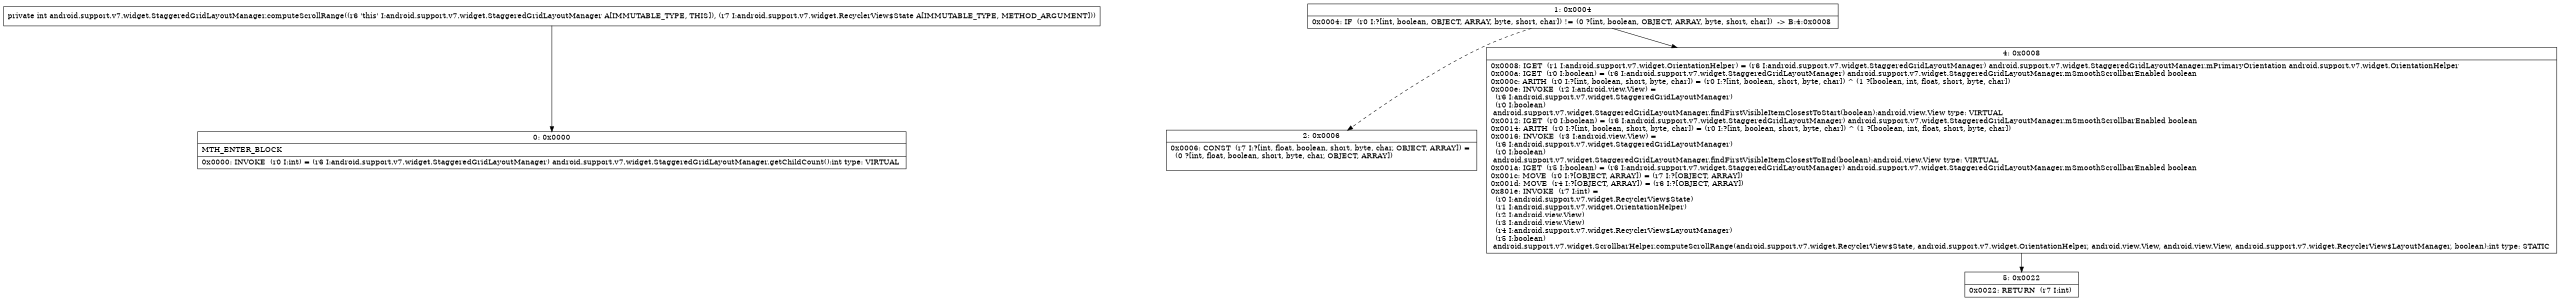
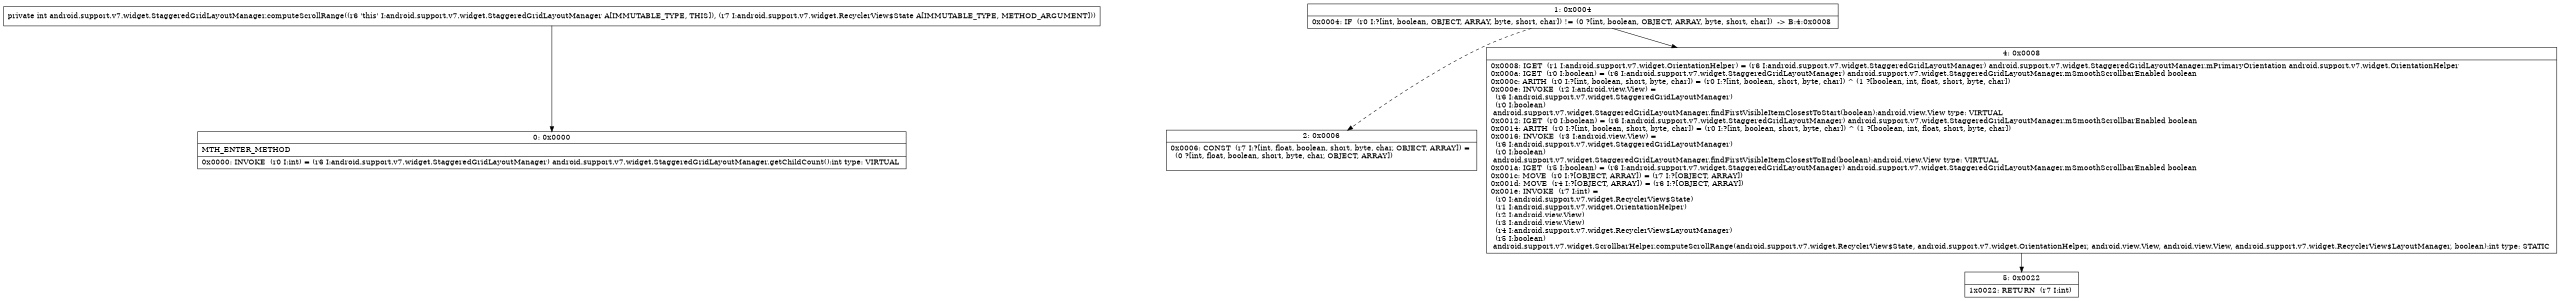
  digraph {
    node [shape=record]
-   n1 [label="{0\:\ 0x0000|MTH_ENTER_BLOCK\l|0x0000: INVOKE  (r0 I:int) = (r6 I:android.support.v7.widget.StaggeredGridLayoutManager) android.support.v7.widget.StaggeredGridLayoutManager.getChildCount():int type: VIRTUAL \l}"]
+   n1 [label="{0\:\ 0x0000|MTH_ENTER_METHOD\l|0x0000: INVOKE  (r0 I:int) = (r6 I:android.support.v7.widget.StaggeredGridLayoutManager) android.support.v7.widget.StaggeredGridLayoutManager.getChildCount():int type: VIRTUAL \l}"]
    n2 [label="{1\:\ 0x0004|0x0004: IF  (r0 I:?[int, boolean, OBJECT, ARRAY, byte, short, char]) != (0 ?[int, boolean, OBJECT, ARRAY, byte, short, char])  \-\> B:4:0x0008 \l}"]
    n3 [label="{2\:\ 0x0006|0x0006: CONST  (r7 I:?[int, float, boolean, short, byte, char, OBJECT, ARRAY]) = \l  (0 ?[int, float, boolean, short, byte, char, OBJECT, ARRAY])\l \l}"]
-   n4 [label="{4\:\ 0x0008|0x0008: IGET  (r1 I:android.support.v7.widget.OrientationHelper) = (r6 I:android.support.v7.widget.StaggeredGridLayoutManager) android.support.v7.widget.StaggeredGridLayoutManager.mPrimaryOrientation android.support.v7.widget.OrientationHelper \l0x000a: IGET  (r0 I:boolean) = (r6 I:android.support.v7.widget.StaggeredGridLayoutManager) android.support.v7.widget.StaggeredGridLayoutManager.mSmoothScrollbarEnabled boolean \l0x000c: ARITH  (r0 I:?[int, boolean, short, byte, char]) = (r0 I:?[int, boolean, short, byte, char]) ^ (1 ?[boolean, int, float, short, byte, char]) \l0x000e: INVOKE  (r2 I:android.view.View) = \l  (r6 I:android.support.v7.widget.StaggeredGridLayoutManager)\l  (r0 I:boolean)\l android.support.v7.widget.StaggeredGridLayoutManager.findFirstVisibleItemClosestToStart(boolean):android.view.View type: VIRTUAL \l0x0012: IGET  (r0 I:boolean) = (r6 I:android.support.v7.widget.StaggeredGridLayoutManager) android.support.v7.widget.StaggeredGridLayoutManager.mSmoothScrollbarEnabled boolean \l0x0014: ARITH  (r0 I:?[int, boolean, short, byte, char]) = (r0 I:?[int, boolean, short, byte, char]) ^ (1 ?[boolean, int, float, short, byte, char]) \l0x0016: INVOKE  (r3 I:android.view.View) = \l  (r6 I:android.support.v7.widget.StaggeredGridLayoutManager)\l  (r0 I:boolean)\l android.support.v7.widget.StaggeredGridLayoutManager.findFirstVisibleItemClosestToEnd(boolean):android.view.View type: VIRTUAL \l0x001a: IGET  (r5 I:boolean) = (r6 I:android.support.v7.widget.StaggeredGridLayoutManager) android.support.v7.widget.StaggeredGridLayoutManager.mSmoothScrollbarEnabled boolean \l0x001c: MOVE  (r0 I:?[OBJECT, ARRAY]) = (r7 I:?[OBJECT, ARRAY]) \l0x001d: MOVE  (r4 I:?[OBJECT, ARRAY]) = (r6 I:?[OBJECT, ARRAY]) \l0x801e: INVOKE  (r7 I:int) = \l  (r0 I:android.support.v7.widget.RecyclerView$State)\l  (r1 I:android.support.v7.widget.OrientationHelper)\l  (r2 I:android.view.View)\l  (r3 I:android.view.View)\l  (r4 I:android.support.v7.widget.RecyclerView$LayoutManager)\l  (r5 I:boolean)\l android.support.v7.widget.ScrollbarHelper.computeScrollRange(android.support.v7.widget.RecyclerView$State, android.support.v7.widget.OrientationHelper, android.view.View, android.view.View, android.support.v7.widget.RecyclerView$LayoutManager, boolean):int type: STATIC \l}"]
-   n5 [label="{5\:\ 0x0022|0x0022: RETURN  (r7 I:int) \l}"]
+   n4 [label="{4\:\ 0x0008|0x0008: IGET  (r1 I:android.support.v7.widget.OrientationHelper) = (r6 I:android.support.v7.widget.StaggeredGridLayoutManager) android.support.v7.widget.StaggeredGridLayoutManager.mPrimaryOrientation android.support.v7.widget.OrientationHelper \l0x000a: IGET  (r0 I:boolean) = (r6 I:android.support.v7.widget.StaggeredGridLayoutManager) android.support.v7.widget.StaggeredGridLayoutManager.mSmoothScrollbarEnabled boolean \l0x000c: ARITH  (r0 I:?[int, boolean, short, byte, char]) = (r0 I:?[int, boolean, short, byte, char]) ^ (1 ?[boolean, int, float, short, byte, char]) \l0x000e: INVOKE  (r2 I:android.view.View) = \l  (r6 I:android.support.v7.widget.StaggeredGridLayoutManager)\l  (r0 I:boolean)\l android.support.v7.widget.StaggeredGridLayoutManager.findFirstVisibleItemClosestToStart(boolean):android.view.View type: VIRTUAL \l0x0012: IGET  (r0 I:boolean) = (r6 I:android.support.v7.widget.StaggeredGridLayoutManager) android.support.v7.widget.StaggeredGridLayoutManager.mSmoothScrollbarEnabled boolean \l0x0014: ARITH  (r0 I:?[int, boolean, short, byte, char]) = (r0 I:?[int, boolean, short, byte, char]) ^ (1 ?[boolean, int, float, short, byte, char]) \l0x0016: INVOKE  (r3 I:android.view.View) = \l  (r6 I:android.support.v7.widget.StaggeredGridLayoutManager)\l  (r0 I:boolean)\l android.support.v7.widget.StaggeredGridLayoutManager.findFirstVisibleItemClosestToEnd(boolean):android.view.View type: VIRTUAL \l0x001a: IGET  (r5 I:boolean) = (r6 I:android.support.v7.widget.StaggeredGridLayoutManager) android.support.v7.widget.StaggeredGridLayoutManager.mSmoothScrollbarEnabled boolean \l0x001c: MOVE  (r0 I:?[OBJECT, ARRAY]) = (r7 I:?[OBJECT, ARRAY]) \l0x001d: MOVE  (r4 I:?[OBJECT, ARRAY]) = (r6 I:?[OBJECT, ARRAY]) \l0x001e: INVOKE  (r7 I:int) = \l  (r0 I:android.support.v7.widget.RecyclerView$State)\l  (r1 I:android.support.v7.widget.OrientationHelper)\l  (r2 I:android.view.View)\l  (r3 I:android.view.View)\l  (r4 I:android.support.v7.widget.RecyclerView$LayoutManager)\l  (r5 I:boolean)\l android.support.v7.widget.ScrollbarHelper.computeScrollRange(android.support.v7.widget.RecyclerView$State, android.support.v7.widget.OrientationHelper, android.view.View, android.view.View, android.support.v7.widget.RecyclerView$LayoutManager, boolean):int type: STATIC \l}"]
+   n5 [label="{5\:\ 0x0022|1x0022: RETURN  (r7 I:int) \l}"]
    n6 [label="{private int android.support.v7.widget.StaggeredGridLayoutManager.computeScrollRange((r6 'this' I:android.support.v7.widget.StaggeredGridLayoutManager A[IMMUTABLE_TYPE, THIS]), (r7 I:android.support.v7.widget.RecyclerView$State A[IMMUTABLE_TYPE, METHOD_ARGUMENT])) }"]
    n2 -> n3 [style=dashed]
    n2 -> n4
    n4 -> n5
    n6 -> n1
  }
